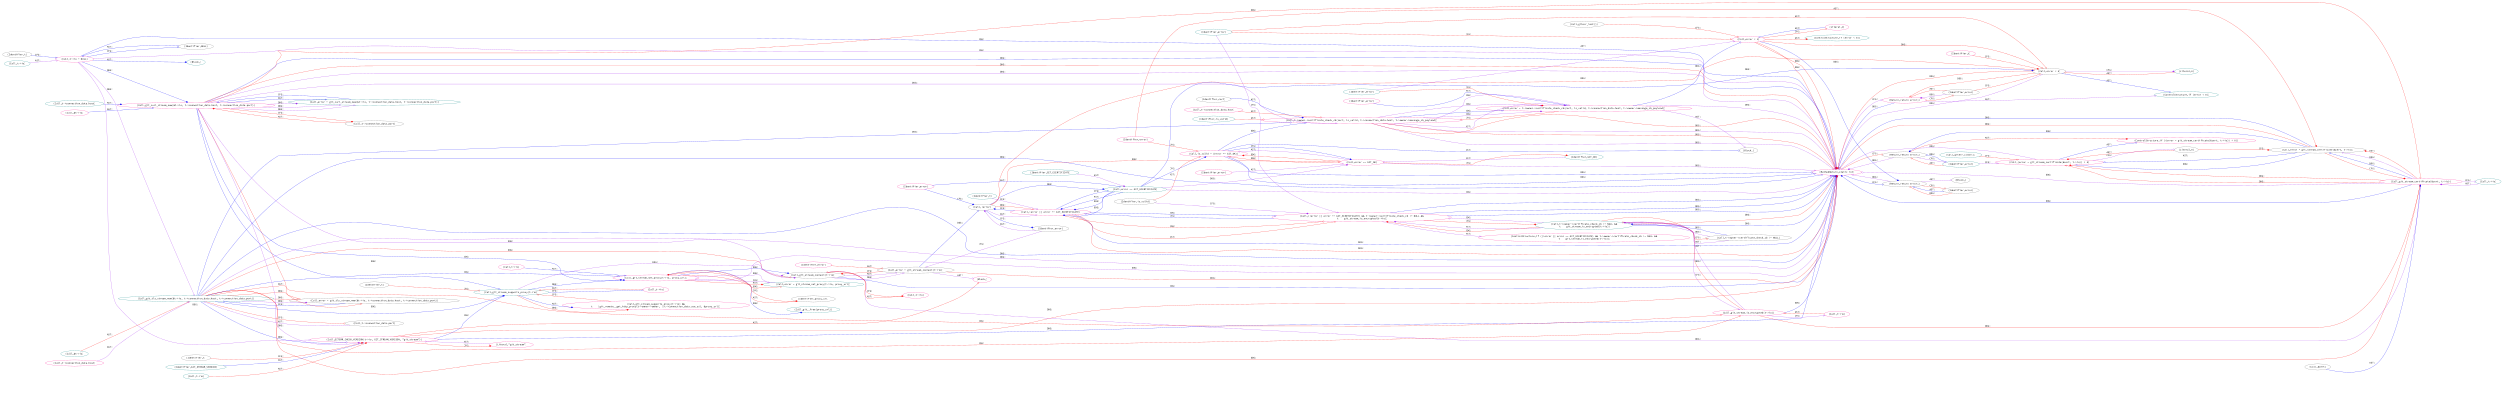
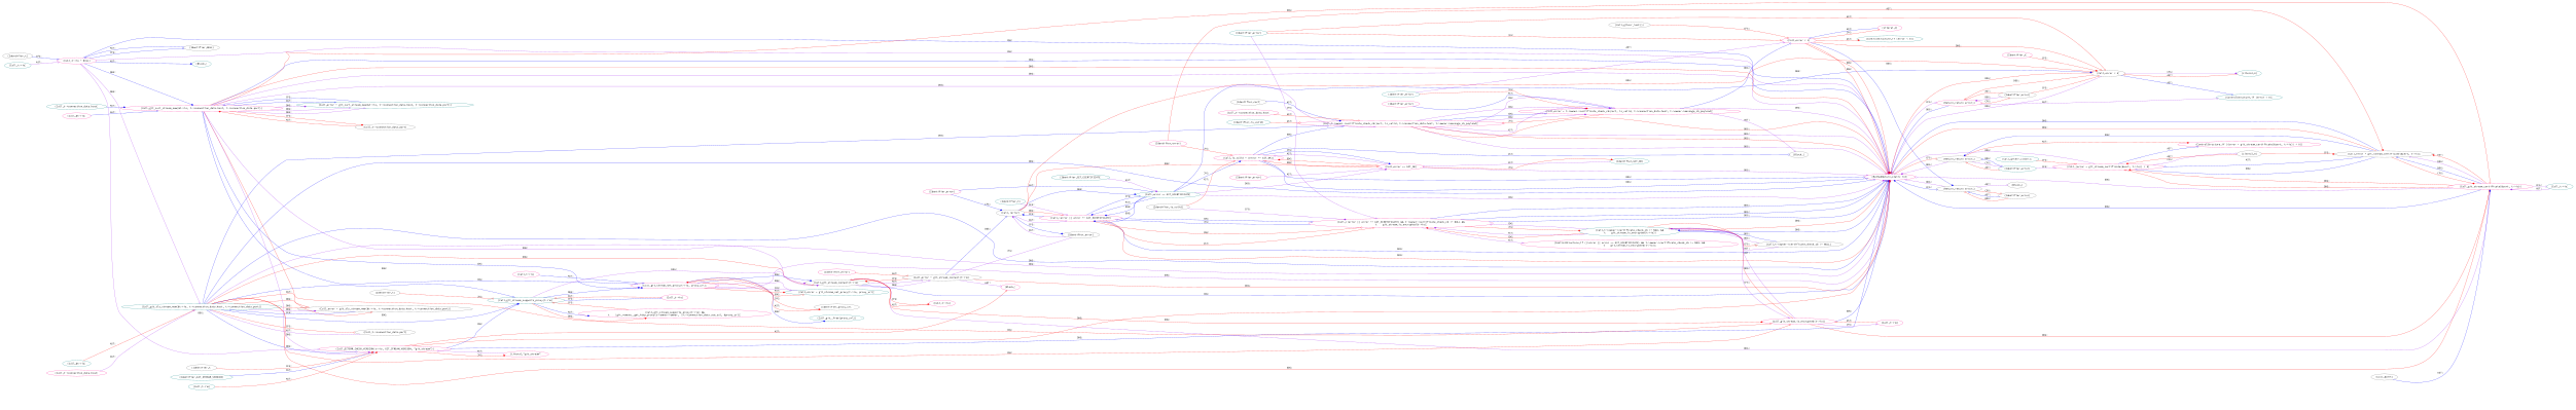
  digraph {
    fontname="Source Code Pro"
    rankdir=LR
    node [color=deeppink fontname="Source Code Pro"]
    edge [arrowhead=odot color=red fontname="Source Code Pro"]
    n1 [color=gray40 label="(Call,git_stream_connect(t->io))"]
    n2 [color=gray40 label="(Call,error = git_stream_connect(t->io))"]
    n3 [label="(Call,git_stream_is_encrypted(t->io))"]
    n4 [label="(Call,git_stream_certificate(&cert, t->io))"]
    n5 [label="(MethodReturn,static int)"]
    n6 [label="(Call,t->io)"]
    n7 [label="(Block,)"]
    n8 [color=gray40 label="(Call,!error)"]
    n9 [color=teal label="(Call,t->owner->certificate_check_cb != NULL &&\n \t    git_stream_is_encrypted(t->io))"]
    n10 [label="(Call,t->io)"]
    n11 [label="(Call,(error = git_stream_certificate(&cert, t->io)) < 0)"]
    n12 [color=gray40 label="(Call,error = git_stream_certificate(&cert, t->io))"]
    n13 [color=teal label="(Call,t->io)"]
    n14 [color=gray40 label="(Return,return error;)"]
    n15 [label="(Return,return error;)"]
    n16 [color=gray40 label="(Return,return error;)"]
    n17 [label="(Call,git_stream_set_proxy(t->io, proxy_url))"]
    n18 [color=teal label="(Call,error = git_stream_set_proxy(t->io, proxy_url))"]
    n19 [color=gray40 label="(Identifier,proxy_url)"]
    n20 [color=teal label="(Call,git__free(proxy_url))"]
    n21 [color=teal label="(Call,git_tls_stream_new(&t->io, t->connection_data.host, t->connection_data.port))"]
    n22 [color=teal label="(Call,git_stream_supports_proxy(t->io))"]
    n23 [label="(Call,GITERR_CHECK_VERSION(t->io, GIT_STREAM_VERSION, \"git_stream\"))"]
    n24 [label="(Call,t->owner->certificate_check_cb(cert, is_valid, t->connection_data.host, t->owner->message_cb_payload))"]
    n25 [color=gray40 label="(Call,error = git_tls_stream_new(&t->io, t->connection_data.host, t->connection_data.port))"]
    n26 [color=gray40 label="(Call,t->connection_data.port)"]
    n27 [label="(Call,git_stream_supports_proxy(t->io) &&\n\t    !git_remote__get_http_proxy(t->owner->owner, !!t->connection_data.use_ssl, &proxy_url))"]
    n28 [label="(Call,t->io)"]
    n29 [label="(Literal,\"git_stream\")"]
    n30 [label="(Call,error = t->owner->certificate_check_cb(cert, is_valid, t->connection_data.host, t->owner->message_cb_payload))"]
    n31 [label="(Call,t->io = NULL)"]
    n32 [label="(Call,git_curl_stream_new(&t->io, t->connection_data.host, t->connection_data.port))"]
    n33 [color=gray40 label="(Identifier,NULL)"]
    n34 [color=teal label="(Block,)"]
    n35 [color=teal label="(Call,error = git_curl_stream_new(&t->io, t->connection_data.host, t->connection_data.port))"]
    n36 [color=gray40 label="(Call,t->connection_data.port)"]
    n37 [label="(Call,!error || error == GIT_ECERTIFICATE)"]
    n38 [color=teal label="(Call,error == GIT_ECERTIFICATE)"]
    n39 [label="(Call,error == GIT_OK)"]
    n40 [color=gray40 label="(Call,error < 0)"]
    n41 [color=gray40 label="(Identifier,error)"]
    n42 [label="(Call,(!error || error == GIT_ECERTIFICATE) && t->owner->certificate_check_cb != NULL &&\n \t    git_stream_is_encrypted(t->io))"]
    n43 [label="(Call,is_valid = (error == GIT_OK))"]
    n44 [color=teal label="(Identifier,GIT_OK)"]
    n45 [color=teal label="(ControlStructure,if (error < 0))"]
    n46 [color=teal label="(Literal,0)"]
    n47 [label="(ControlStructure,if ((!error || error == GIT_ECERTIFICATE) && t->owner->certificate_check_cb != NULL &&\n \t    git_stream_is_encrypted(t->io)))"]
    n48 [color=gray40 label="(Call,t->owner->certificate_check_cb != NULL)"]
    n49 [color=teal label="(Identifier,GIT_ECERTIFICATE)"]
    n50 [color=gray40 label="(Block,)"]
    n51 [label="(Call,error < 0)"]
    n52 [label="(Literal,0)"]
    n53 [color=teal label="(ControlStructure,if (error < 0))"]
    n54 [color=gray40 label="(Block,)"]
    n55 [color=gray40 label="(Identifier,error)"]
    n56 [color=gray40 label="(Identifier,error)"]
    n57 [color=gray40 label="(Literal,0)"]
    n58 [label="(ControlStructure,if ((error = git_stream_certificate(&cert, t->io)) < 0))"]
    n59 [color=teal label="(Identifier,error)"]
    n60 [color=gray40 label="(Identifier,cert)"]
    n61 [color=teal label="(Call,t->connection_data.host)"]
    n62 [label="(Call,t->connection_data.host)"]
    n63 [label="(Identifier,error)"]
    n64 [color=gray40 label="(Call,giterr_last())"]
    n65 [label="(Call,&t->io)"]
    n66 [color=teal label="(Call,giterr_clear())"]
    n67 [color=teal label="(Identifier,error)"]
    n68 [label="(Identifier,error)"]
    n69 [color=teal label="(Call,&t->io)"]
    n70 [color=teal label="(Identifier,t)"]
    n71 [label="(Identifier,error)"]
    n72 [color=gray40 label="(Call,&cert)"]
    n73 [color=gray40 label="(Identifier,t)"]
    n74 [label="(Call,t->io)"]
    n75 [label="(Identifier,error)"]
    n76 [color=teal label="(Identifier,GIT_STREAM_VERSION)"]
    n77 [color=gray40 label="(Identifier,is_valid)"]
    n78 [color=gray40 label="(Identifier,t)"]
    n79 [color=teal label="(Call,t->io)"]
    n80 [color=teal label="(Call,t->io)"]
    n81 [label="(Call,t->connection_data.host)"]
    n82 [color=teal label="(Identifier,is_valid)"]
    n83 [color=teal label="(Identifier,error)"]
    n84 [label="(Identifier,error)"]
    n85 [color=gray40 label="(Identifier,t)"]
    n86 [label="(Identifier,t)"]
    n1 -> n2 [color=purple label="AST: "]
    n1 -> n2 [arrowhead=onormal color=purple label="DDG: "]
+   n1 -> n3 [arrowhead=diamond label="DDG: "]
    n1 -> n4 [arrowhead=onormal color=purple label="DDG: "]
    n1 -> n5 [arrowhead=onormal color=blue label="DDG: "]
    n1 -> n6 [arrowhead=diamond label="CFG: "]
    n2 -> n1 [arrowhead=diamond label="CFG: "]
    n2 -> n5 [arrowhead=diamond label="DDG: "]
    n2 -> n7 [color=purple label="AST: "]
    n2 -> n8 [color=blue label="DDG: "]
    n3 -> n4 [arrowhead=onormal label="DDG: "]
    n3 -> n5 [arrowhead=diamond color=blue label="DDG: "]
    n3 -> n9 [arrowhead=diamond color=purple label="AST: "]
    n3 -> n9 [label="DDG: "]
    n3 -> n10 [arrowhead=onormal color=purple label="CFG: "]
    n4 -> n5 [color=purple label="DDG: "]
    n4 -> n5 [arrowhead=diamond color=blue label="DDG: "]
    n4 -> n11 [arrowhead=onormal label="DDG: "]
    n4 -> n11 [arrowhead=diamond label="DDG: "]
    n4 -> n12 [arrowhead=diamond label="AST: "]
    n4 -> n12 [color=purple label="DDG: "]
    n4 -> n12 [arrowhead=onormal color=blue label="DDG: "]
    n4 -> n13 [color=purple label="CFG: "]
    n5 -> n14 [color=blue label="CFG: "]
    n5 -> n15 [arrowhead=onormal color=purple label="CFG: "]
    n5 -> n16 [label="CFG: "]
    n6 -> n1 [label="AST: "]
    n8 -> n37 [color=purple label="AST: "]
    n8 -> n37 [label="DDG: "]
    n8 -> n38 [arrowhead=diamond color=blue label="DDG: "]
    n8 -> n39 [arrowhead=onormal label="DDG: "]
    n8 -> n40 [label="DDG: "]
    n8 -> n41 [arrowhead=diamond color=blue label="CFG: "]
    n9 -> n3 [arrowhead=onormal color=purple label="CFG: "]
    n9 -> n5 [arrowhead=onormal color=blue label="DDG: "]
    n9 -> n5 [arrowhead=onormal label="DDG: "]
    n9 -> n42 [arrowhead=diamond color=purple label="AST: "]
    n9 -> n42 [arrowhead=diamond label="DDG: "]
    n9 -> n42 [color=purple label="DDG: "]
    n9 -> n48 [arrowhead=onormal label="CFG: "]
    n10 -> n3 [arrowhead=onormal label="AST: "]
    n11 -> n5 [color=purple label="DDG: "]
    n11 -> n57 [color=purple label="CFG: "]
    n11 -> n58 [color=blue label="AST: "]
    n12 -> n4 [arrowhead=diamond label="CFG: "]
    n12 -> n5 [arrowhead=onormal label="DDG: "]
    n12 -> n5 [color=blue label="DDG: "]
    n12 -> n11 [arrowhead=onormal color=blue label="AST: "]
    n12 -> n11 [color=blue label="DDG: "]
    n12 -> n16 [arrowhead=diamond color=blue label="DDG: "]
    n13 -> n4 [arrowhead=diamond color=purple label="AST: "]
    n14 -> n5 [arrowhead=onormal color=purple label="DDG: "]
    n14 -> n54 [color=purple label="AST: "]
    n14 -> n55 [label="CFG: "]
    n15 -> n5 [arrowhead=onormal color=blue label="DDG: "]
    n15 -> n45 [color=purple label="AST: "]
    n15 -> n56 [label="CFG: "]
    n16 -> n5 [arrowhead=diamond color=purple label="DDG: "]
    n16 -> n58 [arrowhead=diamond label="AST: "]
    n16 -> n59 [color=purple label="CFG: "]
    n17 -> n1 [arrowhead=diamond color=blue label="DDG: "]
    n17 -> n5 [arrowhead=diamond color=purple label="DDG: "]
    n17 -> n18 [arrowhead=diamond label="AST: "]
    n17 -> n18 [label="DDG: "]
    n17 -> n18 [arrowhead=onormal color=purple label="DDG: "]
    n17 -> n19 [arrowhead=diamond label="CFG: "]
    n17 -> n20 [arrowhead=diamond color=blue label="DDG: "]
    n18 -> n17 [color=purple label="CFG: "]
    n19 -> n17 [arrowhead=diamond label="AST: "]
    n21 -> n1 [label="DDG: "]
    n21 -> n3 [arrowhead=onormal label="DDG: "]
    n21 -> n4 [label="DDG: "]
    n21 -> n5 [arrowhead=onormal color=blue label="DDG: "]
    n21 -> n5 [color=purple label="DDG: "]
    n21 -> n5 [color=blue label="DDG: "]
    n21 -> n17 [arrowhead=onormal color=blue label="DDG: "]
    n21 -> n22 [arrowhead=onormal color=blue label="DDG: "]
    n21 -> n23 [color=blue label="DDG: "]
    n21 -> n24 [color=blue label="DDG: "]
    n21 -> n25 [arrowhead=onormal label="AST: "]
    n21 -> n25 [arrowhead=onormal label="DDG: "]
    n21 -> n25 [label="DDG: "]
    n21 -> n25 [arrowhead=diamond color=purple label="DDG: "]
    n21 -> n26 [label="CFG: "]
    n22 -> n1 [arrowhead=diamond color=purple label="DDG: "]
    n22 -> n17 [arrowhead=diamond color=blue label="DDG: "]
    n22 -> n27 [arrowhead=diamond color=blue label="AST: "]
    n22 -> n27 [arrowhead=diamond label="DDG: "]
    n22 -> n28 [color=blue label="CFG: "]
    n23 -> n5 [arrowhead=diamond label="DDG: "]
    n23 -> n5 [color=blue label="DDG: "]
    n23 -> n7 [arrowhead=onormal label="AST: "]
    n23 -> n22 [arrowhead=diamond color=blue label="DDG: "]
    n23 -> n29 [arrowhead=diamond label="CFG: "]
    n24 -> n5 [color=purple label="DDG: "]
    n24 -> n5 [label="DDG: "]
    n24 -> n5 [color=purple label="DDG: "]
    n24 -> n5 [label="DDG: "]
    n24 -> n30 [arrowhead=diamond color=purple label="AST: "]
    n24 -> n30 [arrowhead=onormal color=purple label="DDG: "]
    n24 -> n30 [arrowhead=diamond color=purple label="DDG: "]
    n24 -> n30 [arrowhead=onormal color=blue label="DDG: "]
    n24 -> n30 [arrowhead=diamond color=purple label="DDG: "]
    n25 -> n21 [color=blue label="CFG: "]
    n26 -> n21 [color=purple label="AST: "]
    n27 -> n22 [arrowhead=onormal label="CFG: "]
    n28 -> n22 [arrowhead=onormal label="AST: "]
    n29 -> n23 [color=purple label="AST: "]
    n30 -> n5 [color=purple label="DDG: "]
    n30 -> n24 [label="CFG: "]
    n30 -> n50 [color=purple label="AST: "]
    n30 -> n51 [color=blue label="DDG: "]
    n31 -> n5 [color=purple label="DDG: "]
    n31 -> n5 [color=blue label="DDG: "]
    n31 -> n21 [color=purple label="DDG: "]
    n31 -> n23 [arrowhead=onormal color=purple label="DDG: "]
    n31 -> n32 [arrowhead=diamond color=blue label="DDG: "]
    n31 -> n33 [arrowhead=onormal color=blue label="CFG: "]
    n31 -> n34 [arrowhead=diamond color=blue label="AST: "]
    n32 -> n1 [arrowhead=diamond color=purple label="DDG: "]
    n32 -> n3 [arrowhead=onormal label="DDG: "]
    n32 -> n4 [label="DDG: "]
    n32 -> n5 [arrowhead=diamond color=purple label="DDG: "]
    n32 -> n5 [color=blue label="DDG: "]
    n32 -> n5 [label="DDG: "]
    n32 -> n17 [arrowhead=diamond color=blue label="DDG: "]
    n32 -> n22 [arrowhead=onormal color=blue label="DDG: "]
    n32 -> n23 [arrowhead=diamond color=purple label="DDG: "]
    n32 -> n24 [arrowhead=onormal color=purple label="DDG: "]
    n32 -> n35 [arrowhead=onormal color=blue label="AST: "]
    n32 -> n35 [arrowhead=diamond color=purple label="DDG: "]
    n32 -> n35 [arrowhead=onormal color=purple label="DDG: "]
    n32 -> n35 [arrowhead=onormal color=purple label="DDG: "]
    n32 -> n36 [arrowhead=diamond label="CFG: "]
    n33 -> n31 [arrowhead=onormal color=blue label="AST: "]
    n35 -> n32 [arrowhead=onormal color=blue label="CFG: "]
    n36 -> n32 [arrowhead=diamond label="AST: "]
    n37 -> n5 [label="DDG: "]
    n37 -> n5 [arrowhead=onormal color=blue label="DDG: "]
    n37 -> n8 [arrowhead=diamond color=blue label="CFG: "]
    n37 -> n38 [color=blue label="CFG: "]
    n37 -> n42 [label="AST: "]
    n37 -> n42 [label="DDG: "]
    n37 -> n42 [arrowhead=onormal color=blue label="DDG: "]
    n38 -> n5 [arrowhead=diamond color=purple label="DDG: "]
    n38 -> n37 [arrowhead=diamond color=blue label="AST: "]
    n38 -> n37 [arrowhead=diamond color=blue label="DDG: "]
    n38 -> n37 [arrowhead=diamond color=blue label="DDG: "]
    n38 -> n39 [arrowhead=diamond color=purple label="DDG: "]
    n38 -> n40 [arrowhead=diamond color=blue label="DDG: "]
    n38 -> n43 [arrowhead=diamond color=blue label="CFG: "]
    n39 -> n5 [arrowhead=onormal color=purple label="DDG: "]
    n39 -> n43 [color=purple label="AST: "]
    n39 -> n43 [arrowhead=diamond label="DDG: "]
    n39 -> n43 [arrowhead=onormal label="DDG: "]
    n39 -> n44 [arrowhead=diamond label="CFG: "]
    n40 -> n5 [color=purple label="DDG: "]
    n40 -> n5 [arrowhead=diamond label="DDG: "]
    n40 -> n15 [arrowhead=onormal label="DDG: "]
    n40 -> n45 [color=blue label="AST: "]
    n40 -> n46 [arrowhead=diamond color=purple label="CFG: "]
    n41 -> n2 [arrowhead=onormal color=purple label="CFG: "]
    n41 -> n8 [arrowhead=diamond color=purple label="AST: "]
    n42 -> n5 [color=blue label="DDG: "]
    n42 -> n5 [arrowhead=onormal color=blue label="DDG: "]
    n42 -> n5 [color=blue label="DDG: "]
    n42 -> n9 [arrowhead=diamond label="CFG: "]
    n42 -> n37 [arrowhead=onormal color=blue label="CFG: "]
    n42 -> n47 [arrowhead=onormal color=purple label="AST: "]
    n43 -> n5 [arrowhead=onormal color=blue label="DDG: "]
    n43 -> n5 [color=blue label="DDG: "]
    n43 -> n24 [arrowhead=onormal color=blue label="DDG: "]
    n43 -> n39 [arrowhead=diamond color=blue label="CFG: "]
    n43 -> n50 [color=blue label="AST: "]
    n44 -> n39 [color=purple label="AST: "]
    n46 -> n40 [label="AST: "]
    n48 -> n9 [color=purple label="AST: "]
    n48 -> n9 [arrowhead=diamond color=blue label="DDG: "]
    n48 -> n9 [color=purple label="DDG: "]
    n49 -> n38 [arrowhead=diamond color=purple label="AST: "]
    n51 -> n5 [arrowhead=onormal label="DDG: "]
    n51 -> n5 [arrowhead=diamond label="DDG: "]
    n51 -> n14 [arrowhead=diamond color=blue label="DDG: "]
    n51 -> n40 [arrowhead=onormal label="DDG: "]
    n51 -> n52 [label="CFG: "]
    n51 -> n53 [arrowhead=diamond label="AST: "]
    n52 -> n51 [color=blue label="AST: "]
    n55 -> n14 [arrowhead=onormal color=blue label="AST: "]
    n55 -> n14 [label="DDG: "]
    n56 -> n15 [label="AST: "]
    n56 -> n15 [arrowhead=diamond color=purple label="DDG: "]
    n56 -> n40 [label="CFG: "]
    n57 -> n11 [arrowhead=diamond label="AST: "]
    n57 -> n12 [arrowhead=diamond label="CFG: "]
    n59 -> n11 [arrowhead=onormal color=purple label="CFG: "]
    n59 -> n16 [arrowhead=onormal label="AST: "]
    n59 -> n16 [color=blue label="DDG: "]
    n60 -> n24 [arrowhead=diamond color=blue label="AST: "]
    n61 -> n32 [arrowhead=diamond color=blue label="AST: "]
    n62 -> n24 [label="AST: "]
    n63 -> n39 [color=purple label="AST: "]
    n64 -> n51 [arrowhead=onormal label="CFG: "]
    n65 -> n32 [arrowhead=onormal color=blue label="AST: "]
    n66 -> n11 [arrowhead=onormal label="CFG: "]
    n67 -> n30 [arrowhead=diamond label="CFG: "]
    n67 -> n51 [arrowhead=onormal color=purple label="AST: "]
    n68 -> n12 [arrowhead=diamond label="AST: "]
    n68 -> n43 [arrowhead=onormal label="CFG: "]
    n69 -> n21 [label="AST: "]
    n70 -> n37 [color=purple label="CFG: "]
    n71 -> n8 [arrowhead=diamond color=blue label="CFG: "]
    n71 -> n38 [color=blue label="AST: "]
    n72 -> n4 [arrowhead=diamond color=blue label="AST: "]
    n73 -> n22 [label="CFG: "]
    n74 -> n17 [arrowhead=onormal color=blue label="AST: "]
    n75 -> n30 [arrowhead=onormal color=blue label="AST: "]
    n76 -> n23 [color=blue label="AST: "]
    n77 -> n42 [arrowhead=diamond color=purple label="CFG: "]
    n77 -> n43 [arrowhead=onormal label="AST: "]
    n78 -> n31 [arrowhead=onormal color=blue label="CFG: "]
    n79 -> n23 [arrowhead=diamond label="AST: "]
    n80 -> n31 [color=purple label="AST: "]
    n81 -> n21 [arrowhead=onormal color=purple label="AST: "]
    n82 -> n24 [label="AST: "]
    n83 -> n40 [label="AST: "]
    n83 -> n42 [arrowhead=onormal color=purple label="CFG: "]
    n83 -> n51 [arrowhead=onormal label="CFG: "]
    n84 -> n2 [label="AST: "]
    n85 -> n23 [arrowhead=diamond label="CFG: "]
    n86 -> n40 [arrowhead=diamond label="CFG: "]
  }
